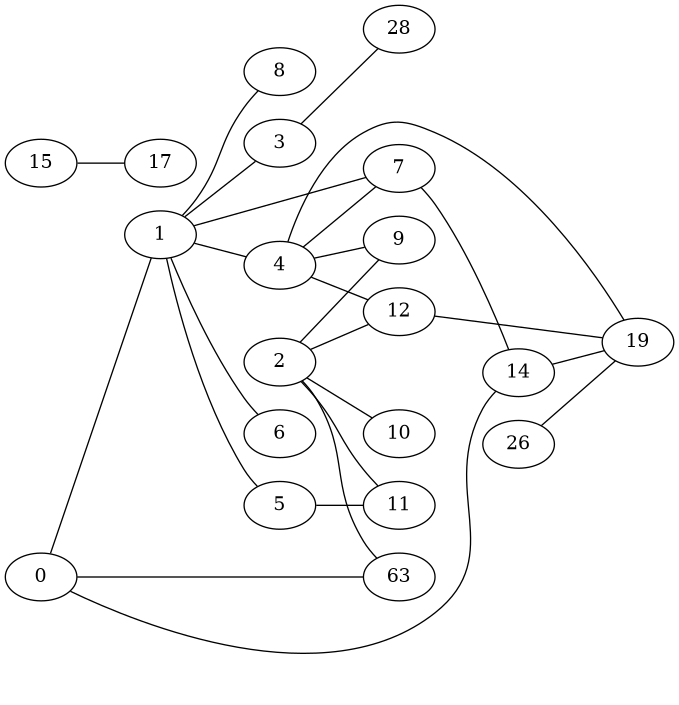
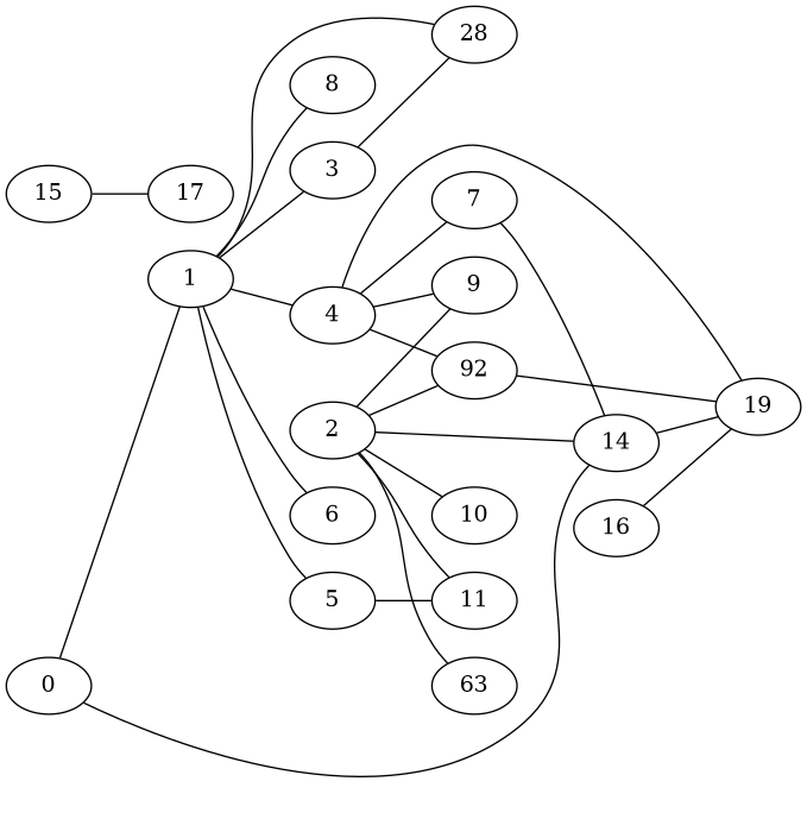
  graph {
    rankdir=LR
    0
    1
    n3 [label=63]
    14
    3
    4
    5
    6
    7
    8
    19
    2
    10
    9
    11
-   12
+   12 [label=92]
    n17 [label=28]
-   16 [label=26]
+   16
    15
    17
    0 -- 1
-   0 -- n3
    0 -- 14
    1 -- 3
    1 -- 4
    1 -- 5
    1 -- 6
-   1 -- 7
+   1 -- n17
    1 -- 8
    14 -- 19
    3 -- n17
    4 -- 7
    4 -- 19
    4 -- 9
    4 -- 12
    5 -- 11
    7 -- 14
    2 -- n3
+   2 -- 14
    2 -- 10
    2 -- 9
    2 -- 11
    2 -- 12
    12 -- 19
    16 -- 19
    15 -- 17
  }
